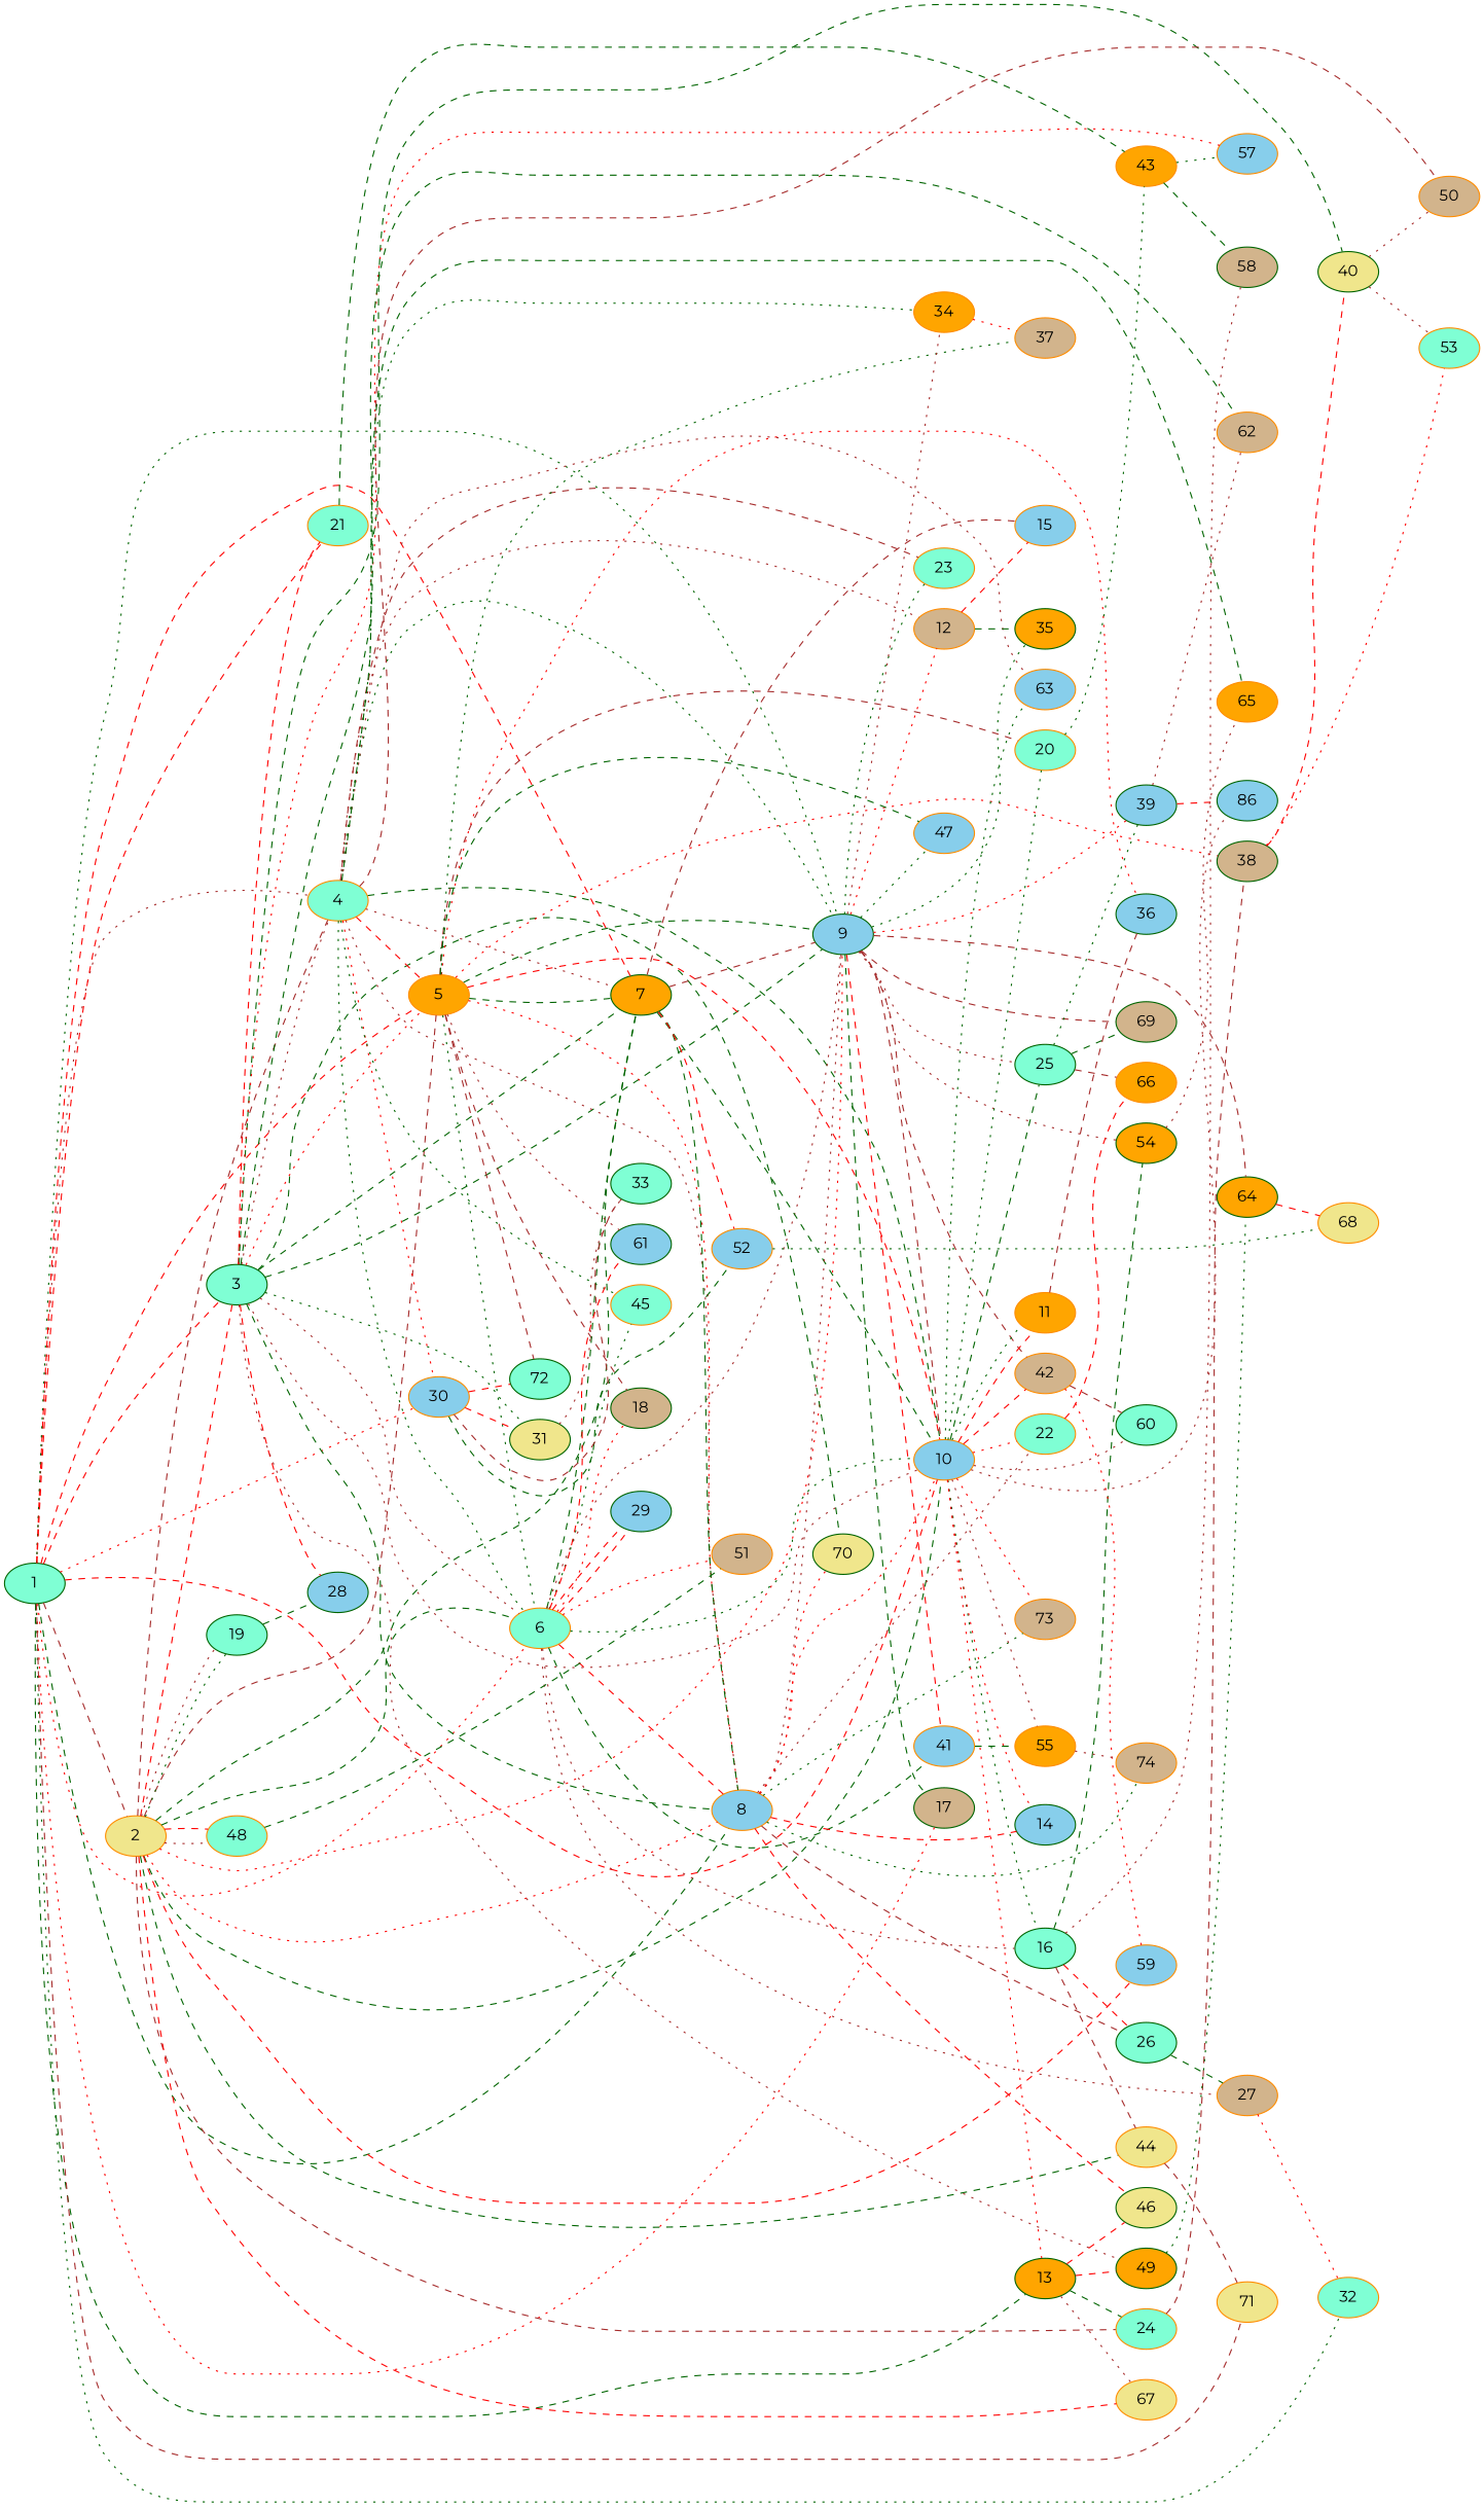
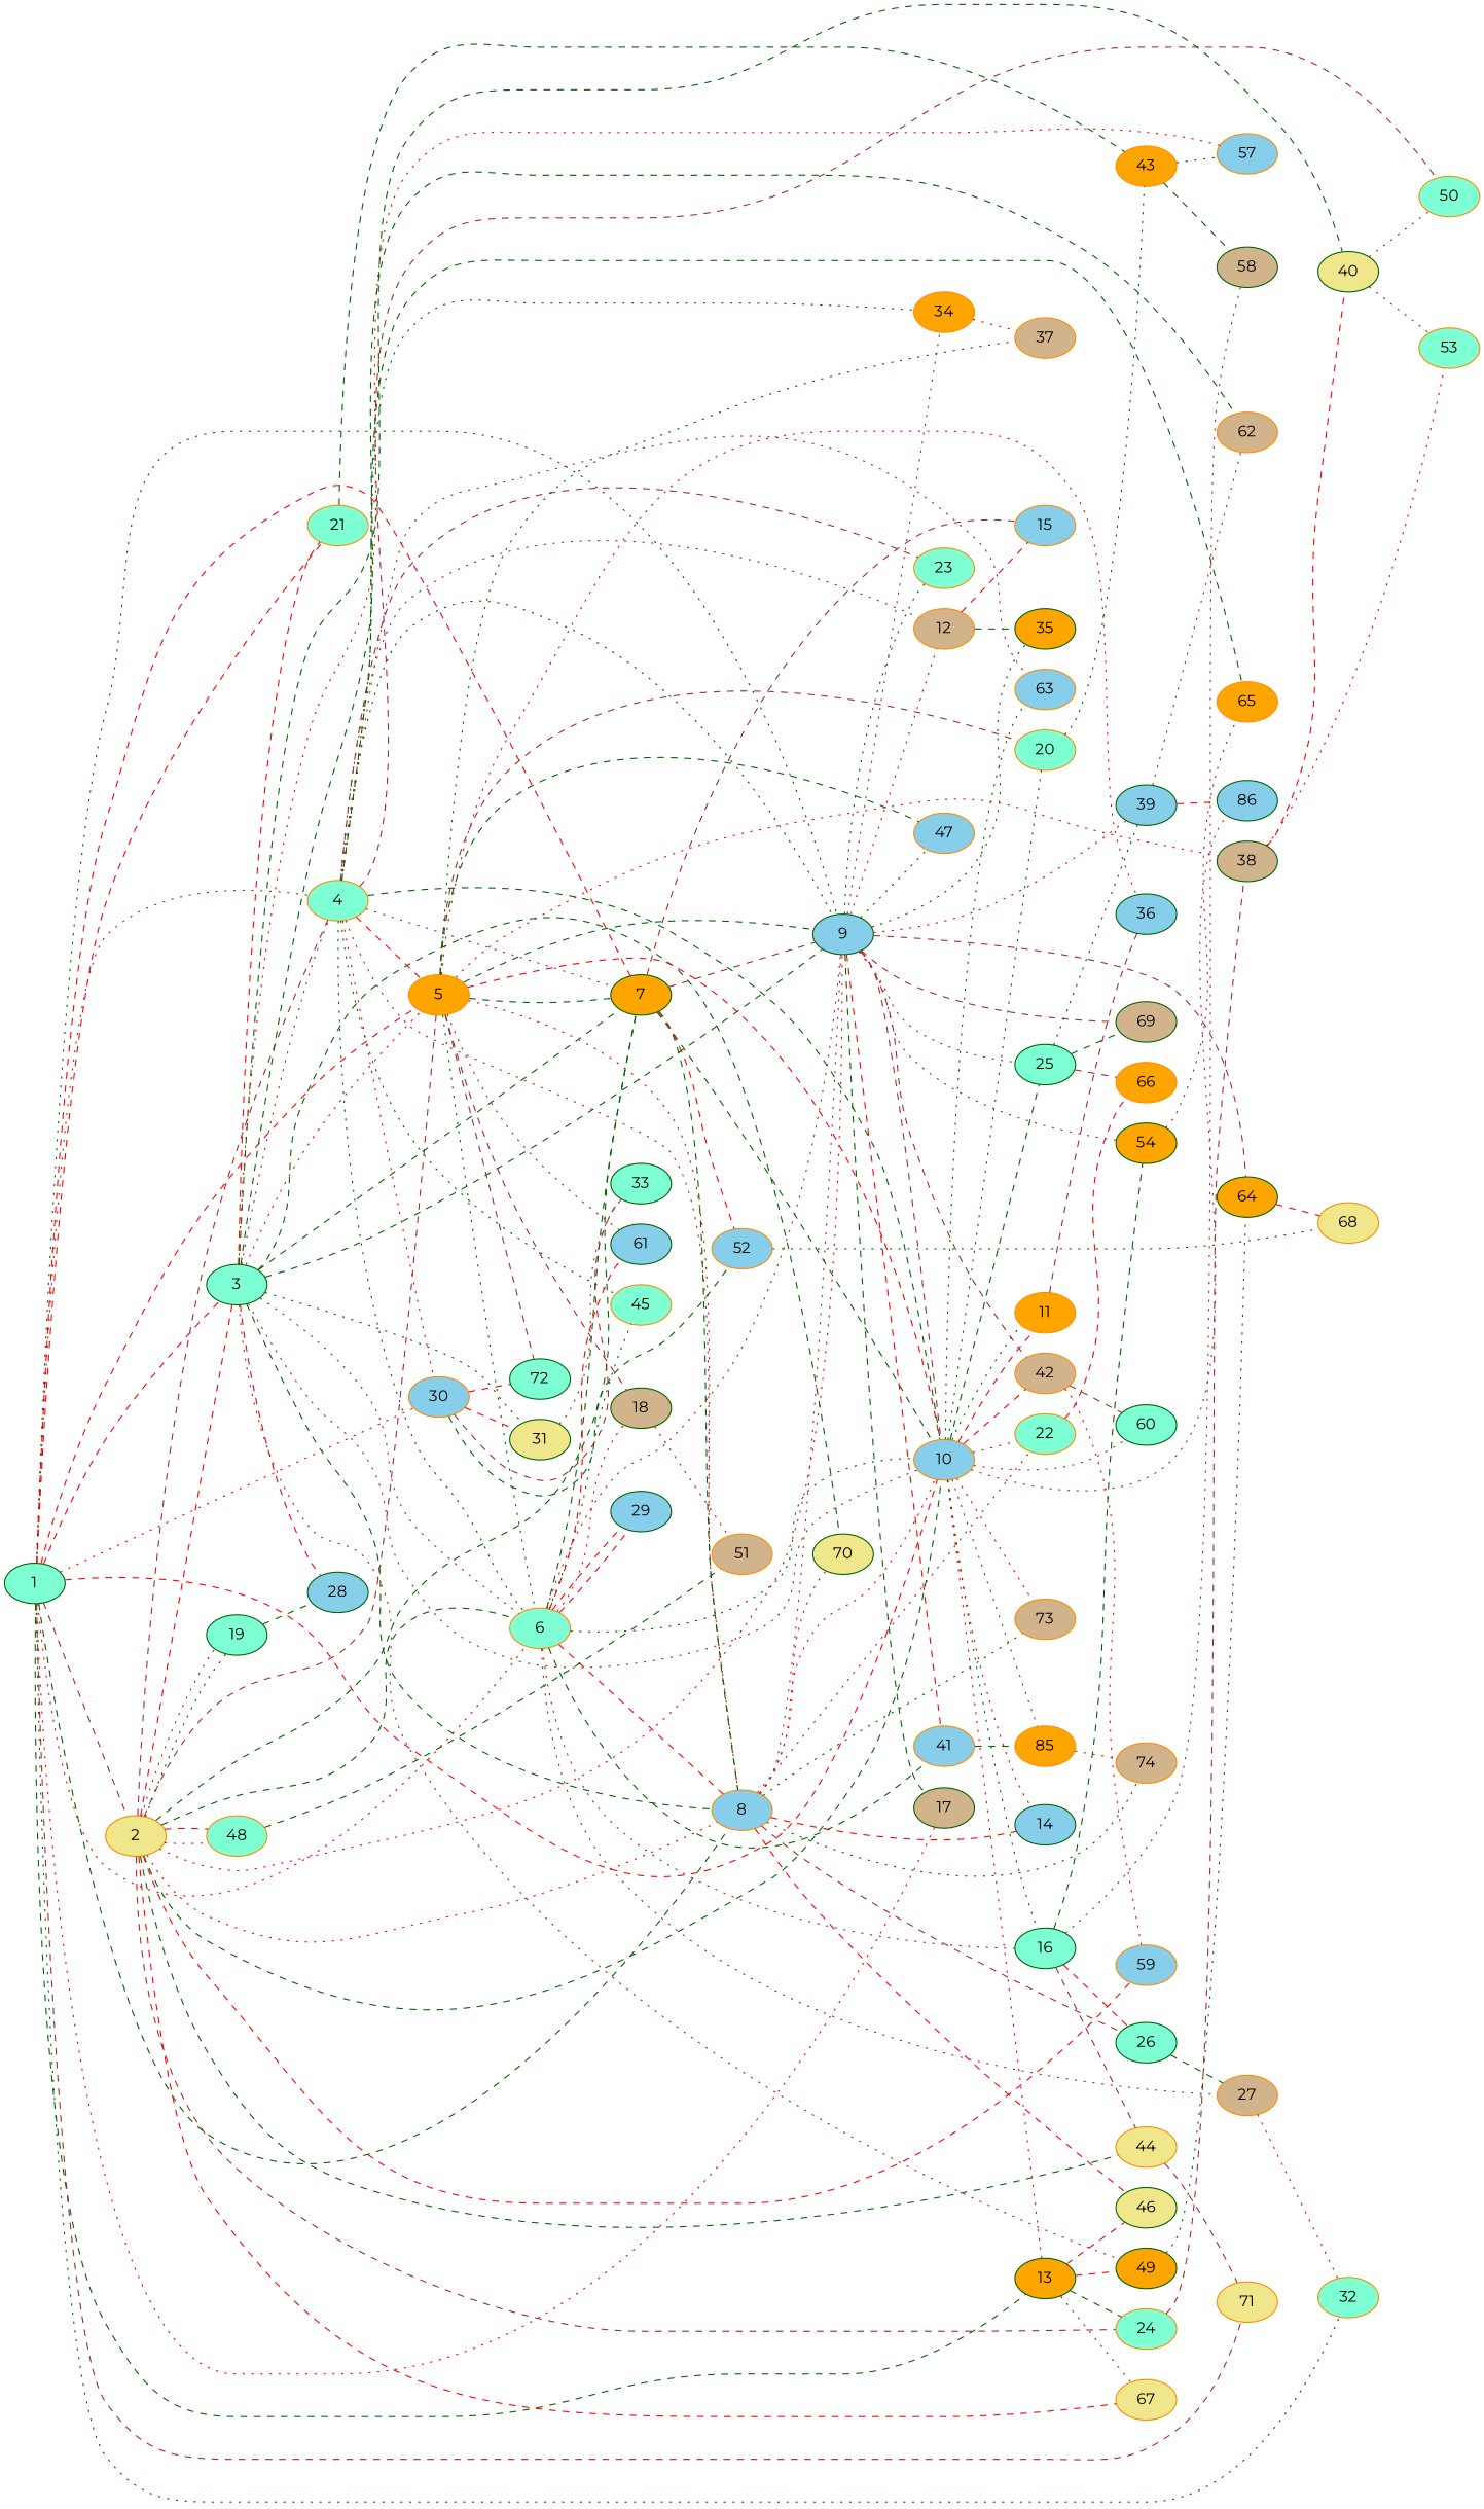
  graph {
    fontname=Montserrat
    rankdir=LR
    node [color=darkorange fillcolor=aquamarine fontname=Montserrat style=filled]
    edge [color=darkgreen fontname=Montserrat style=dashed]
    1 [color=darkgreen]
    2 [fillcolor=khaki]
    3 [color=darkgreen]
    4
    5 [fillcolor=orange]
    6
    7 [color=darkgreen fillcolor=orange]
    8 [fillcolor=skyblue]
    9 [color=darkgreen fillcolor=skyblue]
    10 [fillcolor=skyblue]
    13 [color=darkgreen fillcolor=orange]
    17 [color=darkgreen fillcolor=tan]
    21
    30 [fillcolor=skyblue]
    32
    71 [fillcolor=khaki]
    19 [color=darkgreen]
    24
    44 [fillcolor=khaki]
    48
    59 [fillcolor=skyblue]
    67 [fillcolor=khaki]
    28 [color=darkgreen fillcolor=skyblue]
    31 [color=darkgreen fillcolor=khaki]
    40 [color=darkgreen fillcolor=khaki]
    49 [color=darkgreen fillcolor=orange]
    57 [fillcolor=skyblue]
    62 [fillcolor=tan]
    70 [color=darkgreen fillcolor=khaki]
    12 [fillcolor=tan]
    23
    34 [fillcolor=orange]
    45
-   50 [fillcolor=tan]
+   50
    63 [fillcolor=skyblue]
    65 [fillcolor=orange]
    18 [color=darkgreen fillcolor=tan]
    20
    36 [color=darkgreen fillcolor=skyblue]
    37 [fillcolor=tan]
    38 [color=darkgreen fillcolor=tan]
    47 [fillcolor=skyblue]
    61 [color=darkgreen fillcolor=skyblue]
    72 [color=darkgreen]
    16 [color=darkgreen]
    27 [fillcolor=tan]
    29 [color=darkgreen fillcolor=skyblue]
    41 [fillcolor=skyblue]
    15 [fillcolor=skyblue]
    52 [fillcolor=skyblue]
    14 [color=darkgreen fillcolor=skyblue]
    22
    26 [color=darkgreen]
    46 [color=darkgreen fillcolor=khaki]
    73 [fillcolor=tan]
    74 [fillcolor=tan]
    25 [color=darkgreen]
    35 [color=darkgreen fillcolor=orange]
    39 [color=darkgreen fillcolor=skyblue]
    42 [fillcolor=tan]
    54 [color=darkgreen fillcolor=orange]
    64 [color=darkgreen fillcolor=orange]
    69 [color=darkgreen fillcolor=tan]
    11 [fillcolor=orange]
-   55 [fillcolor=orange]
+   55 [fillcolor=orange label=85]
    n66 [color=darkgreen fillcolor=skyblue label=86]
    60 [color=darkgreen]
    43 [fillcolor=orange]
    33 [color=darkgreen]
    51 [fillcolor=tan]
    53
    58 [color=darkgreen fillcolor=tan]
    68 [fillcolor=khaki]
    66 [fillcolor=orange]
    1 -- 2 [color=brown]
    1 -- 3 [color=red]
    1 -- 4 [color=brown style=dotted]
    1 -- 5 [color=red]
    1 -- 6 [color=red style=dotted]
    1 -- 7 [color=red]
    1 -- 8
    1 -- 9 [style=dotted]
    1 -- 10 [color=red]
    1 -- 13
    1 -- 17 [color=red style=dotted]
    1 -- 21 [color=red]
    1 -- 30 [color=red style=dotted]
    1 -- 32 [style=dotted]
    1 -- 71 [color=brown]
    2 -- 3 [color=red]
    2 -- 4 [color=brown]
    2 -- 5 [color=brown]
    2 -- 6
    2 -- 7
    2 -- 8 [color=red style=dotted]
    2 -- 9 [color=red style=dotted]
    2 -- 10
    2 -- 19 [style=dotted]
    2 -- 19 [color=brown style=dotted]
    2 -- 24 [color=brown]
    2 -- 44
    2 -- 48 [color=brown style=dotted]
    2 -- 48 [color=red]
    2 -- 59 [color=red]
    2 -- 67 [color=red]
    3 -- 4 [color=brown style=dotted]
    3 -- 5 [color=red style=dotted]
    3 -- 6 [color=brown style=dotted]
    3 -- 7
    3 -- 8
    3 -- 9
    3 -- 10 [color=brown style=dotted]
    3 -- 21 [color=red]
    3 -- 28 [color=red]
    3 -- 31 [style=dotted]
    3 -- 40
    3 -- 49 [color=brown style=dotted]
    3 -- 57 [color=red style=dotted]
    3 -- 62
    3 -- 70
    4 -- 5 [color=red]
    4 -- 6 [style=dotted]
    4 -- 7 [color=brown style=dotted]
    4 -- 8 [color=brown style=dotted]
    4 -- 9 [style=dotted]
    4 -- 10
    4 -- 30 [color=red style=dotted]
    4 -- 12 [color=brown style=dotted]
    4 -- 23 [color=brown]
    4 -- 34 [style=dotted]
    4 -- 45 [style=dotted]
    4 -- 50 [color=brown]
    4 -- 63 [color=brown style=dotted]
    4 -- 65
    5 -- 6 [style=dotted]
    5 -- 7
    5 -- 8 [color=red style=dotted]
    5 -- 9
    5 -- 10 [color=red]
    5 -- 18 [color=brown]
    5 -- 20 [color=brown]
    5 -- 36 [color=red style=dotted]
    5 -- 37 [style=dotted]
    5 -- 38 [color=red style=dotted]
    5 -- 47
    5 -- 61 [color=brown style=dotted]
    5 -- 72 [color=brown]
    6 -- 7
    6 -- 8 [color=red]
    6 -- 9 [color=brown style=dotted]
    6 -- 10 [style=dotted]
    6 -- 45 [style=dotted]
    6 -- 18 [color=red style=dotted]
    6 -- 61 [color=red]
    6 -- 16 [color=brown style=dotted]
    6 -- 27 [color=brown style=dotted]
    6 -- 29 [color=red]
    6 -- 29 [color=red]
    6 -- 41
    7 -- 8
    7 -- 9 [color=brown]
    7 -- 10
    7 -- 15 [color=brown]
    7 -- 52 [color=red]
    8 -- 9 [color=brown style=dotted]
    8 -- 10 [color=red style=dotted]
    8 -- 70 [color=red style=dotted]
    8 -- 14 [color=red]
    8 -- 22 [color=brown style=dotted]
    8 -- 26 [color=brown]
    8 -- 46 [color=red]
    8 -- 73 [style=dotted]
    8 -- 74 [style=dotted]
    9 -- 10 [color=brown]
    9 -- 17
    9 -- 12 [color=red style=dotted]
    9 -- 23 [style=dotted]
    9 -- 34 [color=brown style=dotted]
    9 -- 47 [style=dotted]
    9 -- 41 [color=red]
    9 -- 25 [color=brown style=dotted]
    9 -- 35 [style=dotted]
    9 -- 39 [color=red style=dotted]
    9 -- 42 [color=brown]
    9 -- 54 [color=brown style=dotted]
    9 -- 64 [color=brown]
    9 -- 69 [color=brown]
    10 -- 13 [color=red style=dotted]
    10 -- 63 [style=dotted]
    10 -- 20 [style=dotted]
    10 -- 16 [style=dotted]
    10 -- 14 [color=red style=dotted]
    10 -- 22 [color=red style=dotted]
    10 -- 73 [color=red style=dotted]
    10 -- 25
    10 -- 42 [color=red]
    10 -- 11 [color=red]
    10 -- 11 [style=dotted]
    10 -- 55 [color=brown style=dotted]
    10 -- n66 [color=brown style=dotted]
    10 -- 60 [color=brown style=dotted]
    13 -- 24
    13 -- 67 [color=brown style=dotted]
    13 -- 49 [color=red]
    13 -- 46 [color=red]
    21 -- 43
    30 -- 31 [color=red]
    30 -- 72 [color=red]
    30 -- 52
    30 -- 33 [color=brown]
    19 -- 28
    24 -- 38 [color=brown]
    44 -- 71 [color=brown]
    48 -- 51
    31 -- 33 [color=brown style=dotted]
    40 -- 50 [color=brown style=dotted]
    40 -- 53 [color=brown style=dotted]
    49 -- 64 [style=dotted]
    12 -- 15 [color=red]
    12 -- 35
    34 -- 37 [color=red style=dotted]
-   6 -- 51 [color=red style=dotted]
+   18 -- 51 [color=red style=dotted]
    20 -- 43 [style=dotted]
    38 -- 40 [color=red]
    38 -- 53 [color=red style=dotted]
    16 -- 44 [color=brown]
    16 -- 26 [color=red]
    16 -- 54
    16 -- 58 [color=brown style=dotted]
    27 -- 32 [color=red style=dotted]
    41 -- 55
    52 -- 68 [style=dotted]
    22 -- 66 [color=red]
    26 -- 27
    25 -- 39 [style=dotted]
    25 -- 69
    25 -- 66 [color=brown]
    39 -- 62 [color=brown style=dotted]
    39 -- n66 [color=red]
    42 -- 59 [color=red style=dotted]
    42 -- 60 [color=brown]
    54 -- 65 [color=brown style=dotted]
    64 -- 68 [color=red]
    11 -- 36 [color=brown]
    55 -- 74 [color=brown style=dotted]
    43 -- 57 [style=dotted]
    43 -- 58
  }
